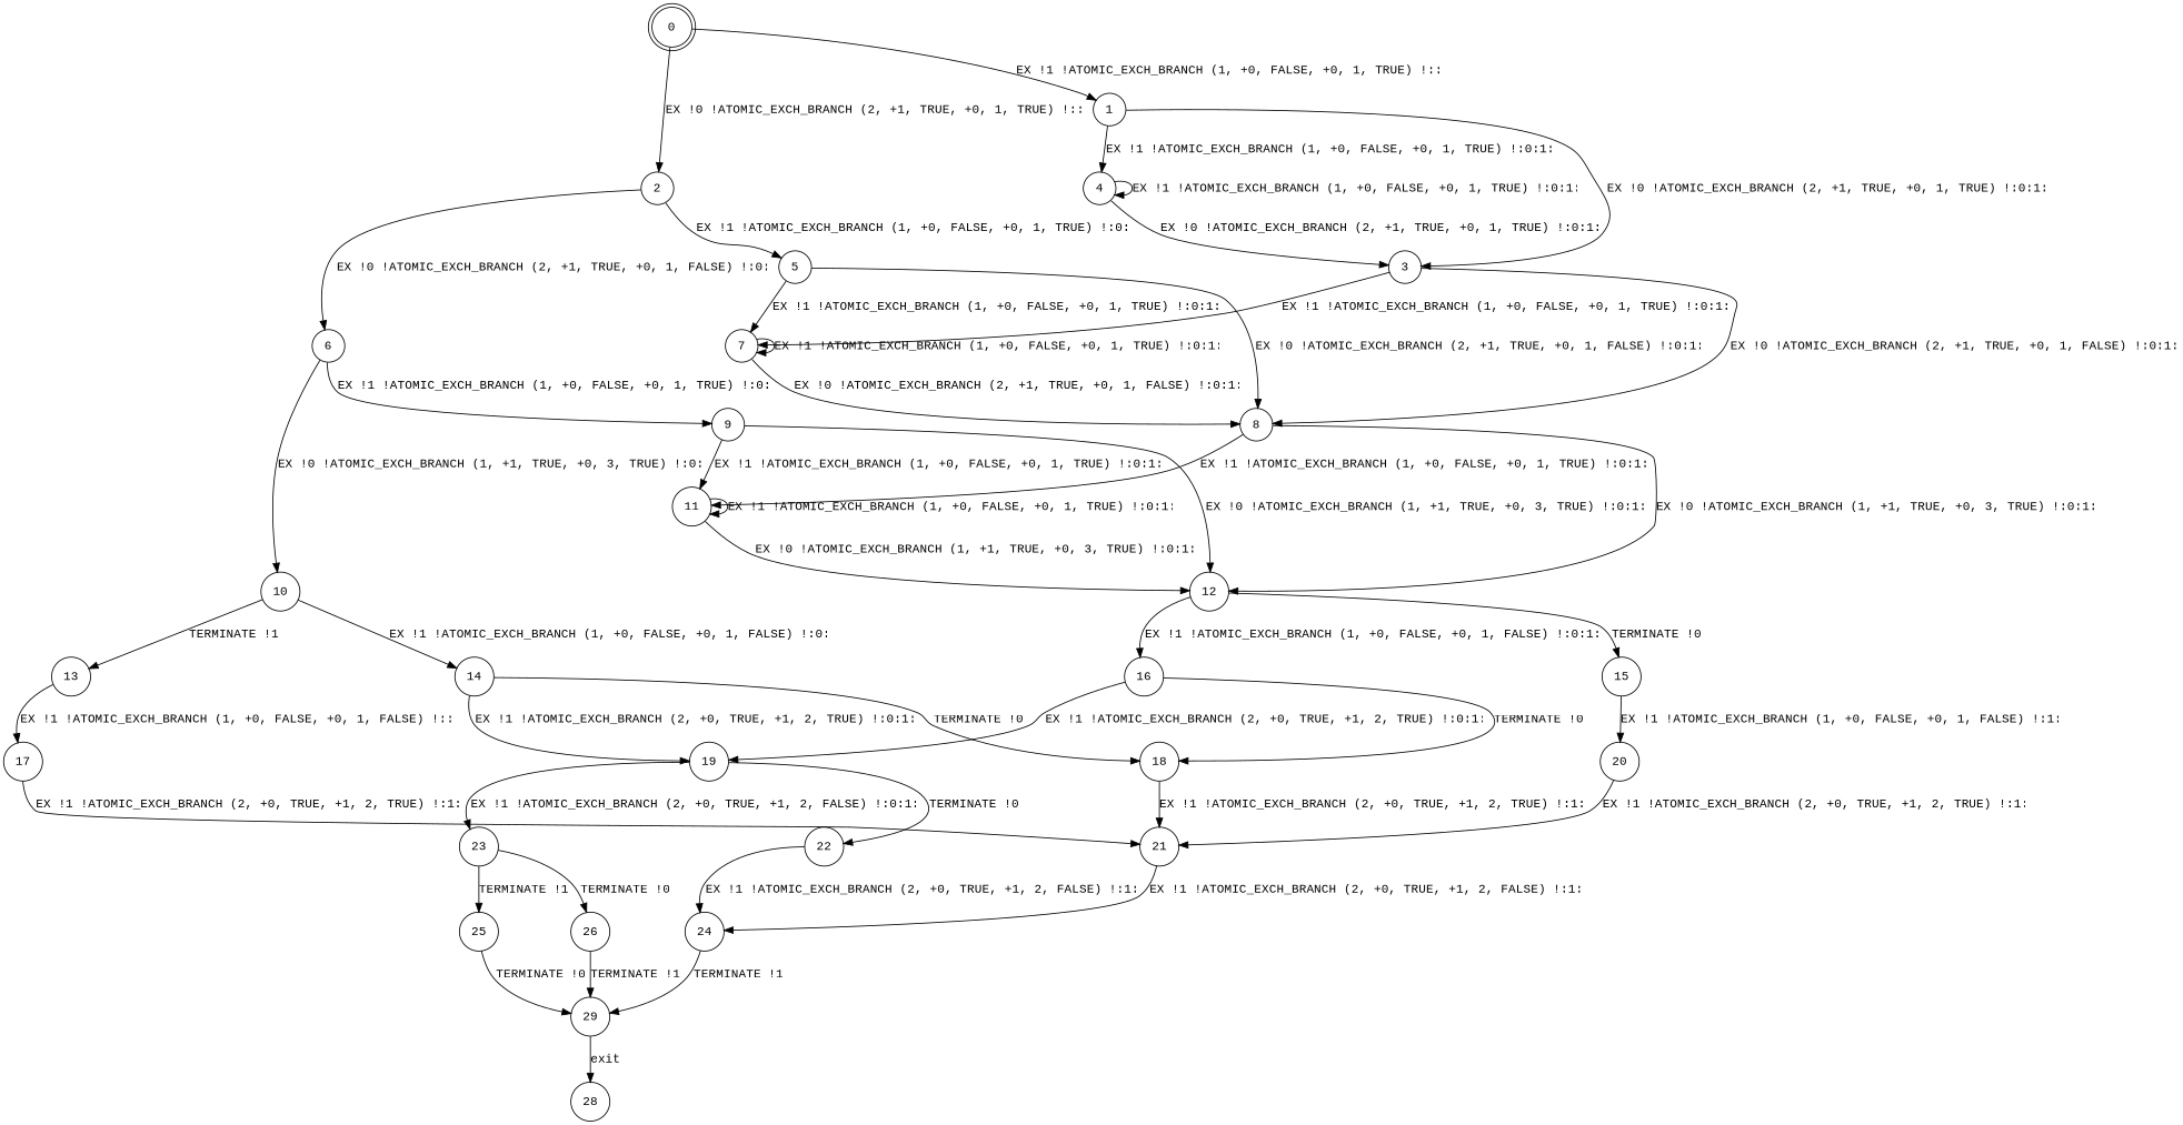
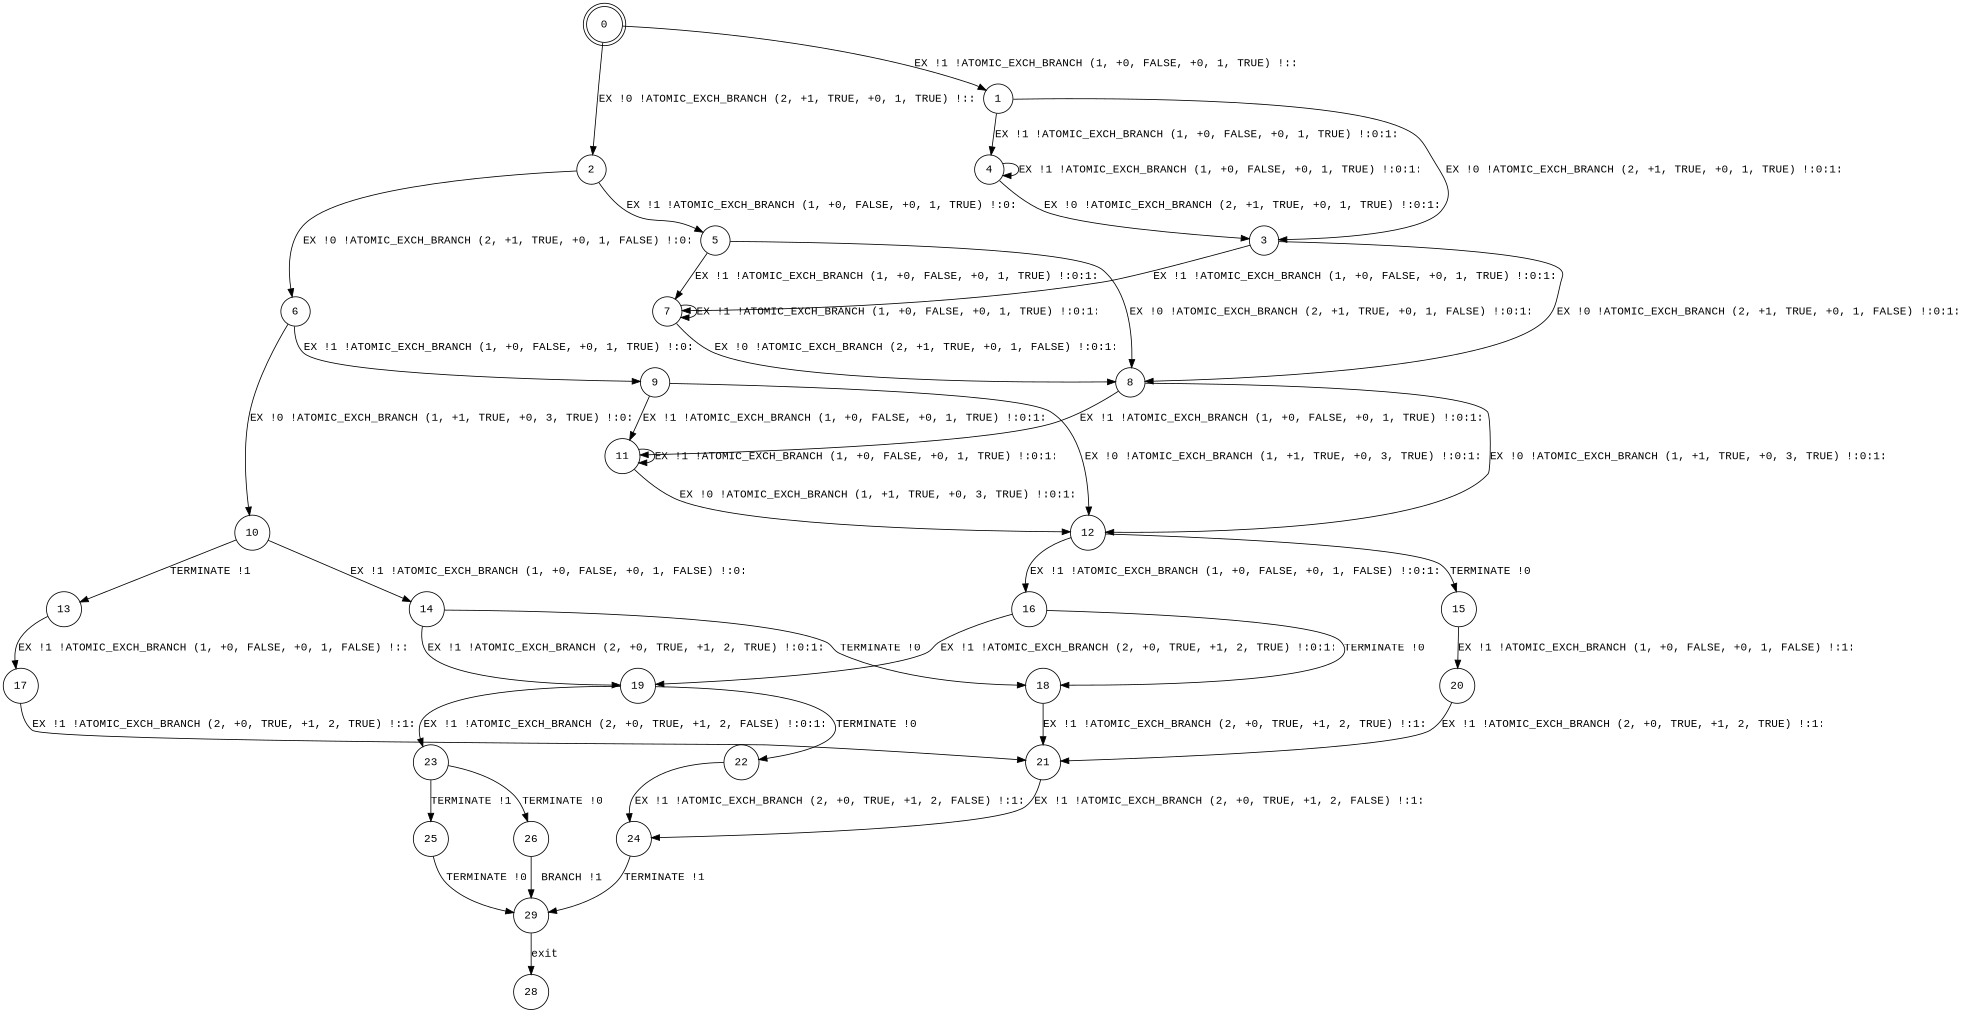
  digraph {
    fontname="Liberation Mono"
    node [fontname="Liberation Mono" shape=circle]
    edge [fontname="Liberation Mono"]
    0 [peripheries=2]
    1
    2
    3
    4
    5
    6
    7
    8
    9
    10
    11
    12
    13
    14
    15
    16
    17
    18
    19
    20
    21
    22
    23
    24
    25
    26
    n28 [label=29]
    28
    0 -> 1 [label="EX !1 !ATOMIC_EXCH_BRANCH (1, +0, FALSE, +0, 1, TRUE) !::"]
    0 -> 2 [label="EX !0 !ATOMIC_EXCH_BRANCH (2, +1, TRUE, +0, 1, TRUE) !::"]
    1 -> 3 [label="EX !0 !ATOMIC_EXCH_BRANCH (2, +1, TRUE, +0, 1, TRUE) !:0:1:"]
    1 -> 4 [label="EX !1 !ATOMIC_EXCH_BRANCH (1, +0, FALSE, +0, 1, TRUE) !:0:1:"]
    2 -> 5 [label="EX !1 !ATOMIC_EXCH_BRANCH (1, +0, FALSE, +0, 1, TRUE) !:0:"]
    2 -> 6 [label="EX !0 !ATOMIC_EXCH_BRANCH (2, +1, TRUE, +0, 1, FALSE) !:0:"]
    3 -> 7 [label="EX !1 !ATOMIC_EXCH_BRANCH (1, +0, FALSE, +0, 1, TRUE) !:0:1:"]
    3 -> 8 [label="EX !0 !ATOMIC_EXCH_BRANCH (2, +1, TRUE, +0, 1, FALSE) !:0:1:"]
    4 -> 3 [label="EX !0 !ATOMIC_EXCH_BRANCH (2, +1, TRUE, +0, 1, TRUE) !:0:1:"]
    4 -> 4 [label="EX !1 !ATOMIC_EXCH_BRANCH (1, +0, FALSE, +0, 1, TRUE) !:0:1:"]
    5 -> 7 [label="EX !1 !ATOMIC_EXCH_BRANCH (1, +0, FALSE, +0, 1, TRUE) !:0:1:"]
    5 -> 8 [label="EX !0 !ATOMIC_EXCH_BRANCH (2, +1, TRUE, +0, 1, FALSE) !:0:1:"]
    6 -> 9 [label="EX !1 !ATOMIC_EXCH_BRANCH (1, +0, FALSE, +0, 1, TRUE) !:0:"]
    6 -> 10 [label="EX !0 !ATOMIC_EXCH_BRANCH (1, +1, TRUE, +0, 3, TRUE) !:0:"]
    7 -> 7 [label="EX !1 !ATOMIC_EXCH_BRANCH (1, +0, FALSE, +0, 1, TRUE) !:0:1:"]
    7 -> 8 [label="EX !0 !ATOMIC_EXCH_BRANCH (2, +1, TRUE, +0, 1, FALSE) !:0:1:"]
    8 -> 11 [label="EX !1 !ATOMIC_EXCH_BRANCH (1, +0, FALSE, +0, 1, TRUE) !:0:1:"]
    8 -> 12 [label="EX !0 !ATOMIC_EXCH_BRANCH (1, +1, TRUE, +0, 3, TRUE) !:0:1:"]
    9 -> 11 [label="EX !1 !ATOMIC_EXCH_BRANCH (1, +0, FALSE, +0, 1, TRUE) !:0:1:"]
    9 -> 12 [label="EX !0 !ATOMIC_EXCH_BRANCH (1, +1, TRUE, +0, 3, TRUE) !:0:1:"]
    10 -> 13 [label="TERMINATE !1"]
    10 -> 14 [label="EX !1 !ATOMIC_EXCH_BRANCH (1, +0, FALSE, +0, 1, FALSE) !:0:"]
    11 -> 11 [label="EX !1 !ATOMIC_EXCH_BRANCH (1, +0, FALSE, +0, 1, TRUE) !:0:1:"]
    11 -> 12 [label="EX !0 !ATOMIC_EXCH_BRANCH (1, +1, TRUE, +0, 3, TRUE) !:0:1:"]
    12 -> 15 [label="TERMINATE !0"]
    12 -> 16 [label="EX !1 !ATOMIC_EXCH_BRANCH (1, +0, FALSE, +0, 1, FALSE) !:0:1:"]
    13 -> 17 [label="EX !1 !ATOMIC_EXCH_BRANCH (1, +0, FALSE, +0, 1, FALSE) !::"]
    14 -> 18 [label="TERMINATE !0"]
    14 -> 19 [label="EX !1 !ATOMIC_EXCH_BRANCH (2, +0, TRUE, +1, 2, TRUE) !:0:1:"]
    15 -> 20 [label="EX !1 !ATOMIC_EXCH_BRANCH (1, +0, FALSE, +0, 1, FALSE) !:1:"]
    16 -> 18 [label="TERMINATE !0"]
    16 -> 19 [label="EX !1 !ATOMIC_EXCH_BRANCH (2, +0, TRUE, +1, 2, TRUE) !:0:1:"]
    17 -> 21 [label="EX !1 !ATOMIC_EXCH_BRANCH (2, +0, TRUE, +1, 2, TRUE) !:1:"]
    18 -> 21 [label="EX !1 !ATOMIC_EXCH_BRANCH (2, +0, TRUE, +1, 2, TRUE) !:1:"]
    19 -> 22 [label="TERMINATE !0"]
    19 -> 23 [label="EX !1 !ATOMIC_EXCH_BRANCH (2, +0, TRUE, +1, 2, FALSE) !:0:1:"]
    20 -> 21 [label="EX !1 !ATOMIC_EXCH_BRANCH (2, +0, TRUE, +1, 2, TRUE) !:1:"]
    21 -> 24 [label="EX !1 !ATOMIC_EXCH_BRANCH (2, +0, TRUE, +1, 2, FALSE) !:1:"]
    22 -> 24 [label="EX !1 !ATOMIC_EXCH_BRANCH (2, +0, TRUE, +1, 2, FALSE) !:1:"]
    23 -> 25 [label="TERMINATE !1"]
    23 -> 26 [label="TERMINATE !0"]
    24 -> n28 [label="TERMINATE !1"]
    25 -> n28 [label="TERMINATE !0"]
-   26 -> n28 [label="TERMINATE !1"]
+   26 -> n28 [label="BRANCH !1"]
    n28 -> 28 [label=exit]
  }
